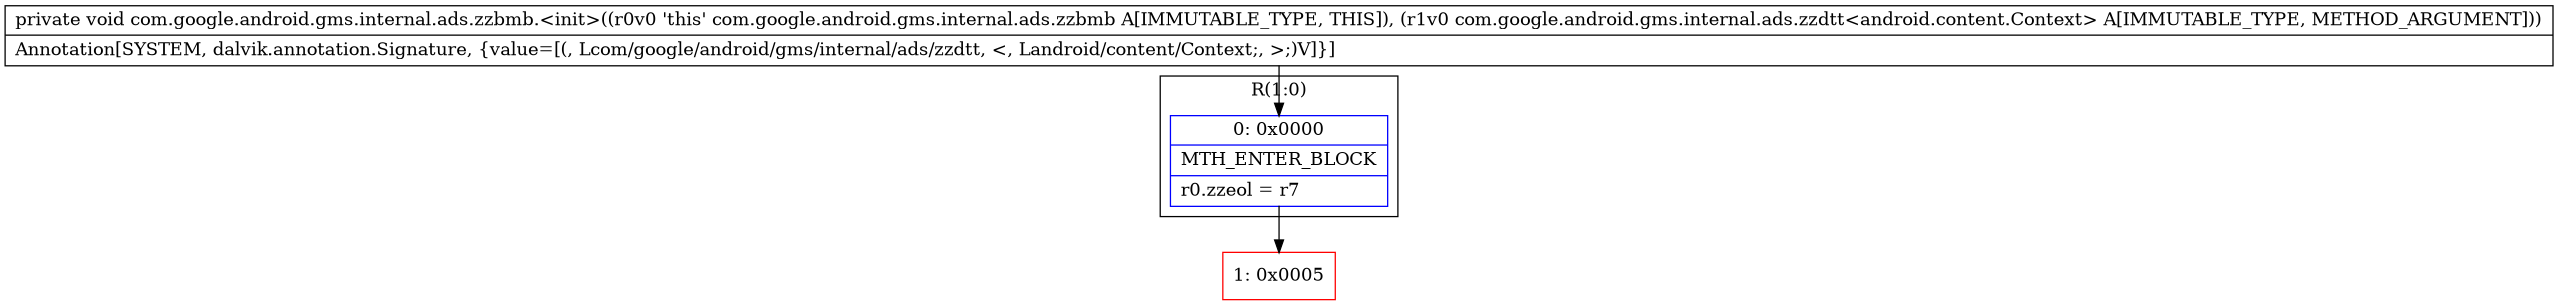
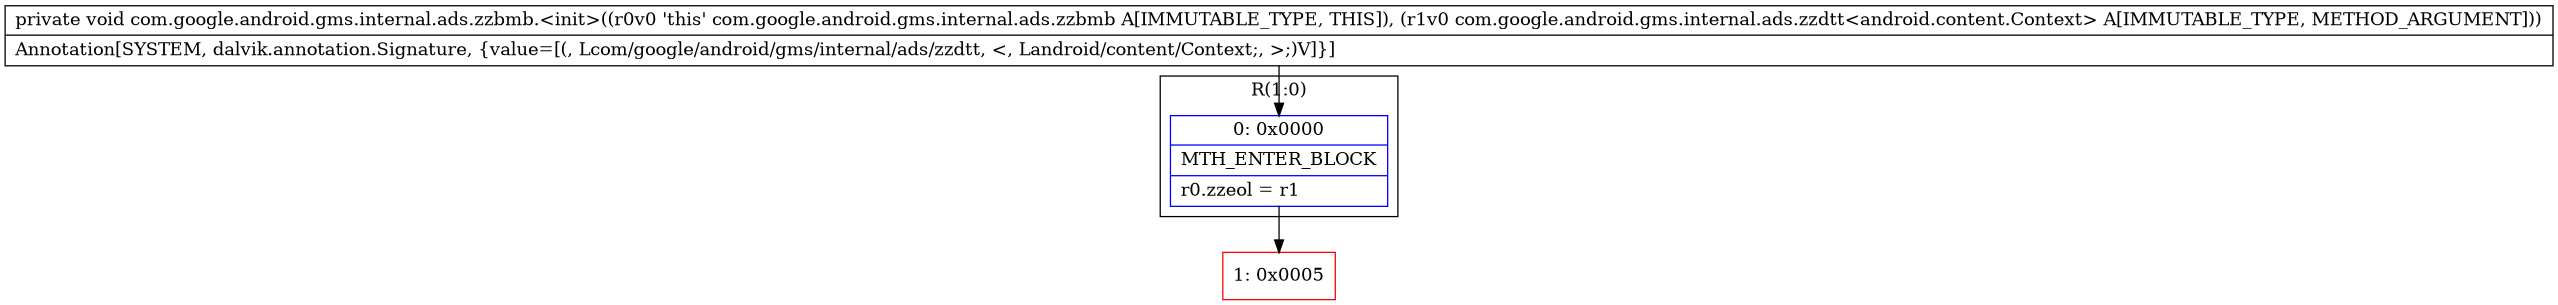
  digraph {
    node [shape=record]
-   n1 [color=blue label="{0\:\ 0x0000|MTH_ENTER_BLOCK\l|r0.zzeol = r7\l}"]
+   n1 [color=blue label="{0\:\ 0x0000|MTH_ENTER_BLOCK\l|r0.zzeol = r1\l}"]
    n2 [color=red label="{1\:\ 0x0005}"]
    n3 [label="{private void com.google.android.gms.internal.ads.zzbmb.\<init\>((r0v0 'this' com.google.android.gms.internal.ads.zzbmb A[IMMUTABLE_TYPE, THIS]), (r1v0 com.google.android.gms.internal.ads.zzdtt\<android.content.Context\> A[IMMUTABLE_TYPE, METHOD_ARGUMENT]))  | Annotation[SYSTEM, dalvik.annotation.Signature, \{value=[(, Lcom\/google\/android\/gms\/internal\/ads\/zzdtt, \<, Landroid\/content\/Context;, \>;)V]\}]\l}"]
    subgraph cluster_1 {
      label="R(1:0)"
      n1
    }
    n1 -> n2
    n3 -> n1
  }
